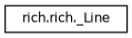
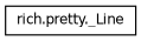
  digraph {
    rankdir=LR
-   n1 [color=black fillcolor=white fontname=Helvetica fontsize=10 height=0.2 label="rich.rich._Line" shape=record style=filled width=0.4]
+   n1 [color=black fillcolor=white fontname=Helvetica fontsize=10 height=0.2 label="rich.pretty._Line" shape=record style=filled width=0.4]
  }
